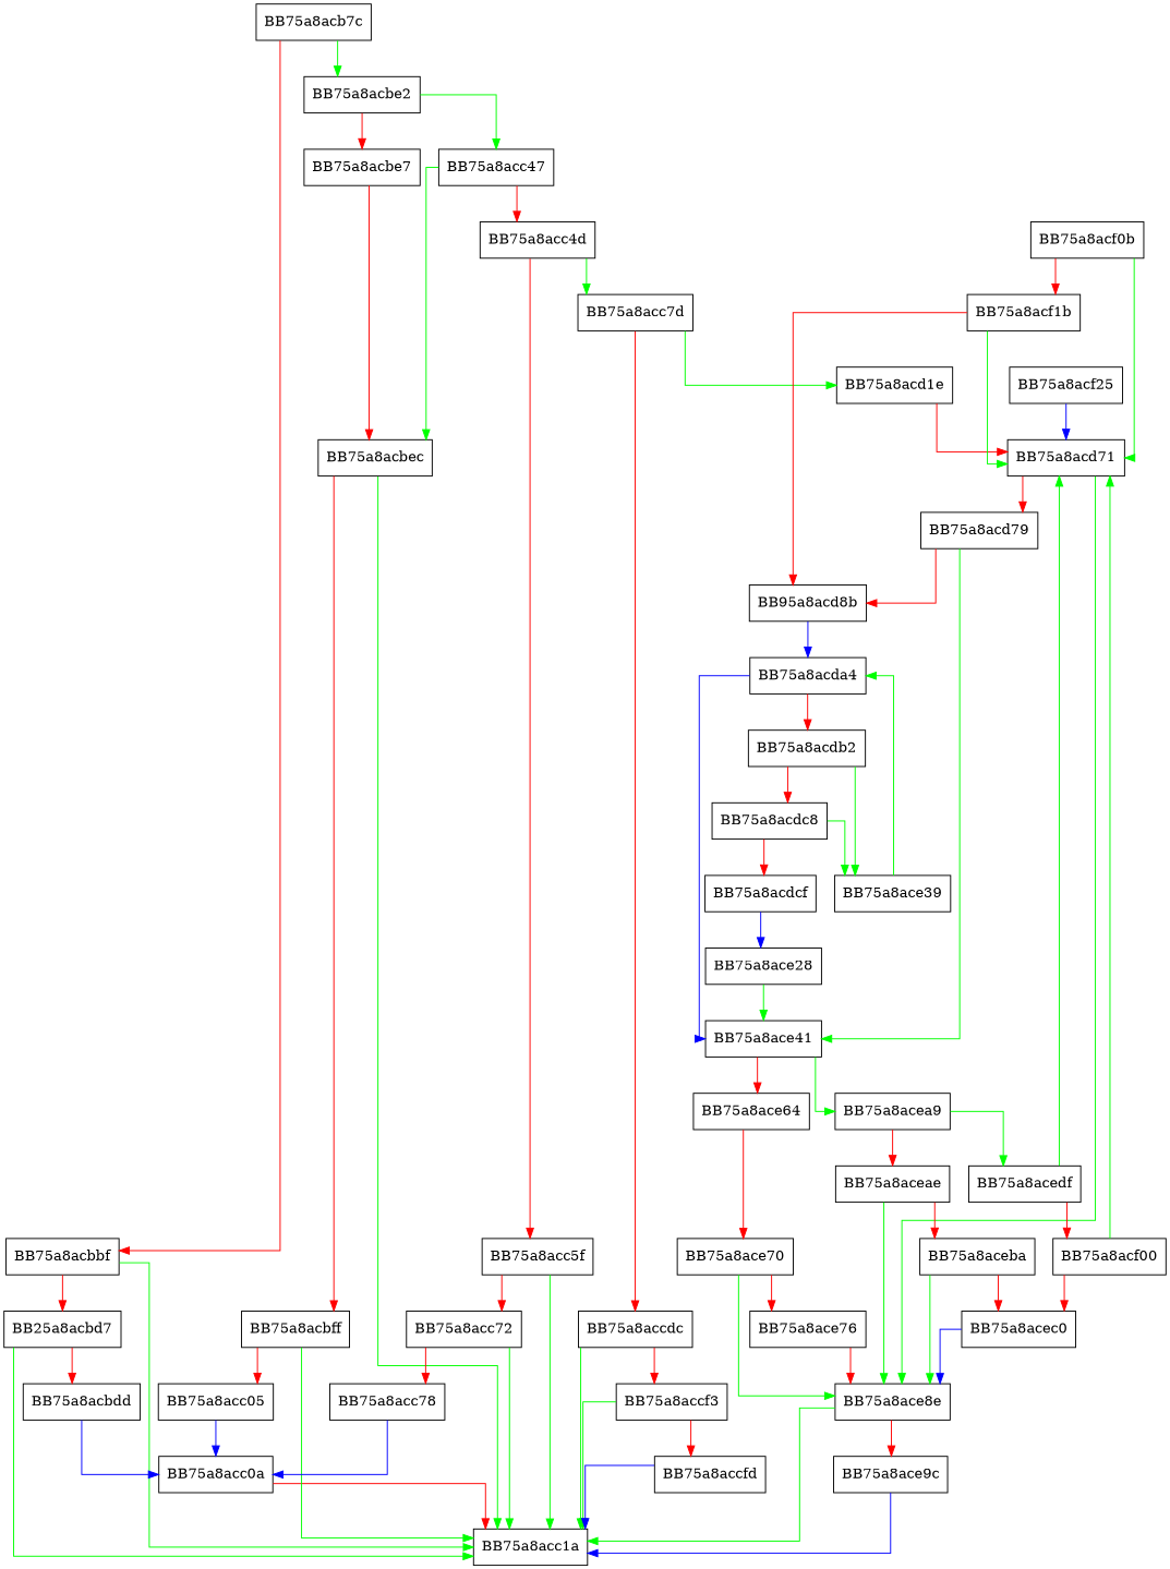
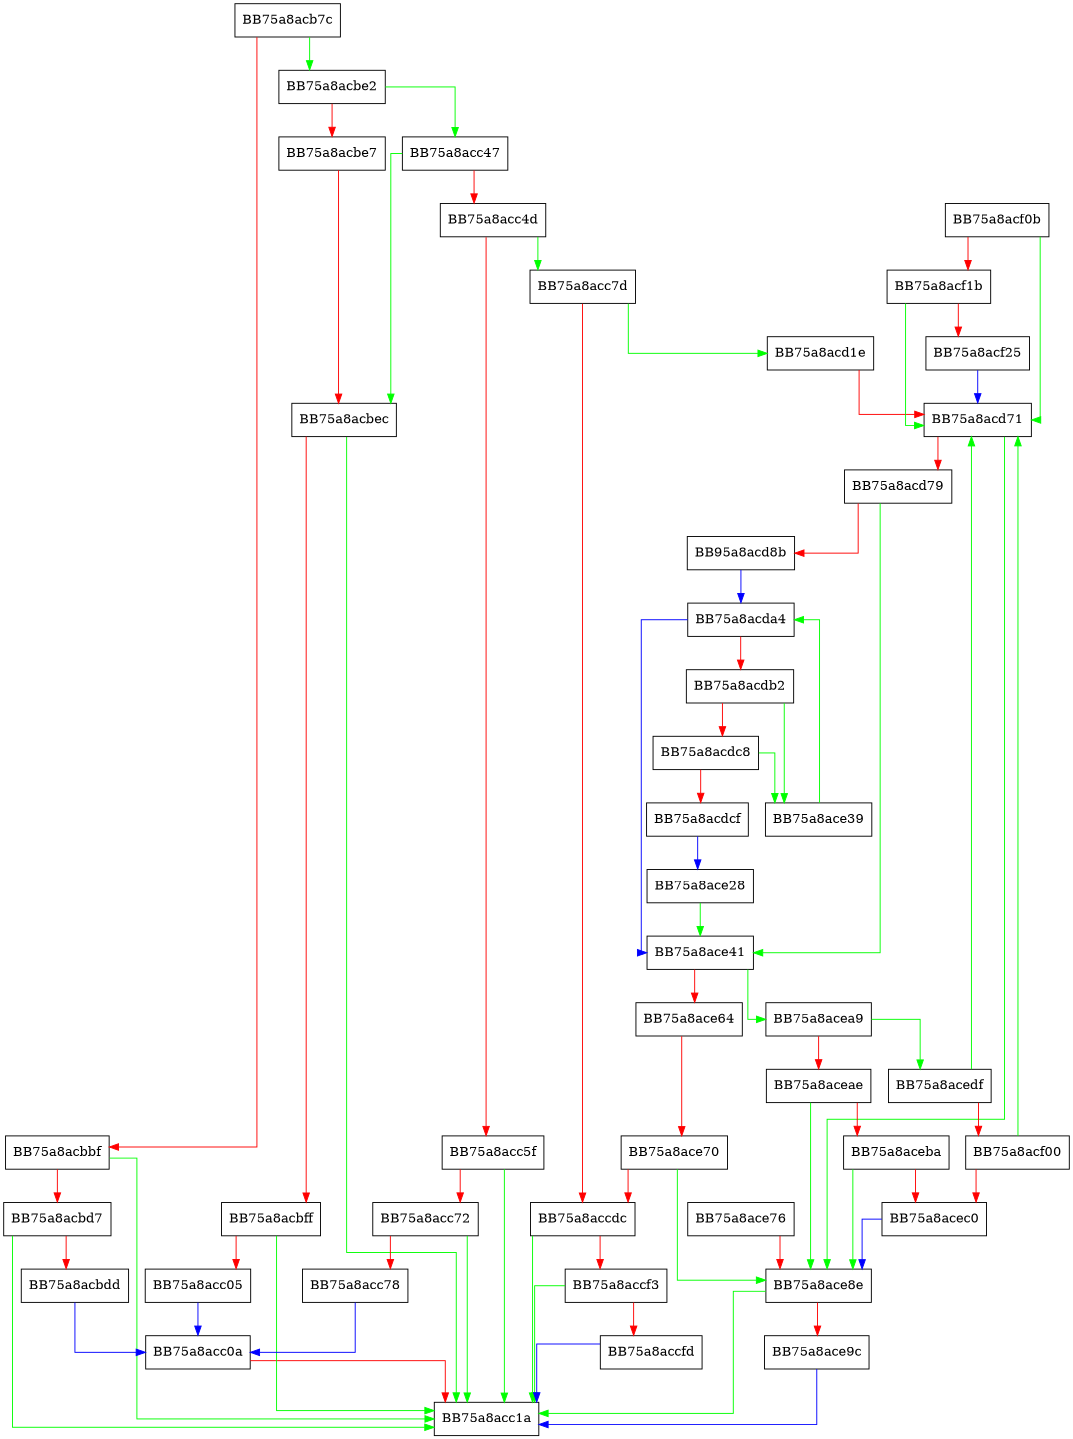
  digraph {
    splines=ortho
    node [shape=box]
    edge [color=red]
    BB75a8acb7c
    BB75a8acbe2
    BB75a8acbbf
    BB75a8acc47
    BB75a8acbe7
    BB75a8acc1a
-   BB75a8acbd7 [label=BB25a8acbd7]
+   BB75a8acbd7
    BB75a8acbec
    BB75a8acc4d
    BB75a8acbdd
    BB75a8acc0a
    BB75a8acbff
    BB75a8acc7d
    BB75a8acc5f
    BB75a8acc05
    BB75a8acd1e
    BB75a8accdc
    BB75a8acc72
    BB75a8acd71
    BB75a8accf3
    BB75a8acc78
    BB75a8ace8e
    BB75a8acd79
    BB75a8accfd
    BB75a8ace9c
    BB75a8ace41
    n27 [label=BB95a8acd8b]
    BB75a8acea9
    BB75a8ace64
    BB75a8acda4
    BB75a8acedf
    BB75a8aceae
    BB75a8ace70
    BB75a8acdb2
    BB75a8ace39
    BB75a8acdc8
    BB75a8acdcf
    BB75a8ace28
    BB75a8acf00
    BB75a8aceba
    BB75a8ace76
    BB75a8acec0
    BB75a8acf0b
    BB75a8acf1b
    BB75a8acf25
    BB75a8acb7c -> BB75a8acbe2 [color=green]
    BB75a8acb7c -> BB75a8acbbf
    BB75a8acbe2 -> BB75a8acc47 [color=green]
    BB75a8acbe2 -> BB75a8acbe7
    BB75a8acbbf -> BB75a8acc1a [color=green]
    BB75a8acbbf -> BB75a8acbd7
    BB75a8acc47 -> BB75a8acbec [color=green]
    BB75a8acc47 -> BB75a8acc4d
    BB75a8acbe7 -> BB75a8acbec
    BB75a8acbd7 -> BB75a8acc1a [color=green]
    BB75a8acbd7 -> BB75a8acbdd
    BB75a8acbec -> BB75a8acc1a [color=green]
    BB75a8acbec -> BB75a8acbff
    BB75a8acc4d -> BB75a8acc7d [color=green]
    BB75a8acc4d -> BB75a8acc5f
    BB75a8acbdd -> BB75a8acc0a [color=blue]
    BB75a8acc0a -> BB75a8acc1a
    BB75a8acbff -> BB75a8acc1a [color=green]
    BB75a8acbff -> BB75a8acc05
    BB75a8acc7d -> BB75a8acd1e [color=green]
    BB75a8acc7d -> BB75a8accdc
    BB75a8acc5f -> BB75a8acc1a [color=green]
    BB75a8acc5f -> BB75a8acc72
    BB75a8acc05 -> BB75a8acc0a [color=blue]
    BB75a8acd1e -> BB75a8acd71
    BB75a8accdc -> BB75a8acc1a [color=green]
    BB75a8accdc -> BB75a8accf3
    BB75a8acc72 -> BB75a8acc1a [color=green]
    BB75a8acc72 -> BB75a8acc78
    BB75a8acd71 -> BB75a8ace8e [color=green]
    BB75a8acd71 -> BB75a8acd79
    BB75a8accf3 -> BB75a8acc1a [color=green]
    BB75a8accf3 -> BB75a8accfd
    BB75a8acc78 -> BB75a8acc0a [color=blue]
    BB75a8ace8e -> BB75a8acc1a [color=green]
    BB75a8ace8e -> BB75a8ace9c
    BB75a8acd79 -> BB75a8ace41 [color=green]
    BB75a8acd79 -> n27
    BB75a8accfd -> BB75a8acc1a [color=blue]
    BB75a8ace9c -> BB75a8acc1a [color=blue]
    BB75a8ace41 -> BB75a8acea9 [color=green]
    BB75a8ace41 -> BB75a8ace64
    n27 -> BB75a8acda4 [color=blue]
    BB75a8acea9 -> BB75a8acedf [color=green]
    BB75a8acea9 -> BB75a8aceae
    BB75a8ace64 -> BB75a8ace70
    BB75a8acda4 -> BB75a8ace41 [color=blue]
    BB75a8acda4 -> BB75a8acdb2
    BB75a8acedf -> BB75a8acd71 [color=green]
    BB75a8acedf -> BB75a8acf00
    BB75a8aceae -> BB75a8ace8e [color=green]
    BB75a8aceae -> BB75a8aceba
    BB75a8ace70 -> BB75a8ace8e [color=green]
-   BB75a8ace70 -> BB75a8ace76
+   BB75a8ace70 -> BB75a8accdc
    BB75a8acdb2 -> BB75a8ace39 [color=green]
    BB75a8acdb2 -> BB75a8acdc8
    BB75a8ace39 -> BB75a8acda4 [color=green]
    BB75a8acdc8 -> BB75a8ace39 [color=green]
    BB75a8acdc8 -> BB75a8acdcf
    BB75a8acdcf -> BB75a8ace28 [color=blue]
    BB75a8ace28 -> BB75a8ace41 [color=green]
    BB75a8acf00 -> BB75a8acd71 [color=green]
    BB75a8acf00 -> BB75a8acec0
    BB75a8aceba -> BB75a8ace8e [color=green]
    BB75a8aceba -> BB75a8acec0
    BB75a8ace76 -> BB75a8ace8e
    BB75a8acec0 -> BB75a8ace8e [color=blue]
    BB75a8acf0b -> BB75a8acd71 [color=green]
    BB75a8acf0b -> BB75a8acf1b
    BB75a8acf1b -> BB75a8acd71 [color=green]
-   BB75a8acf1b -> n27
+   BB75a8acf1b -> BB75a8acf25
    BB75a8acf25 -> BB75a8acd71 [color=blue]
  }
